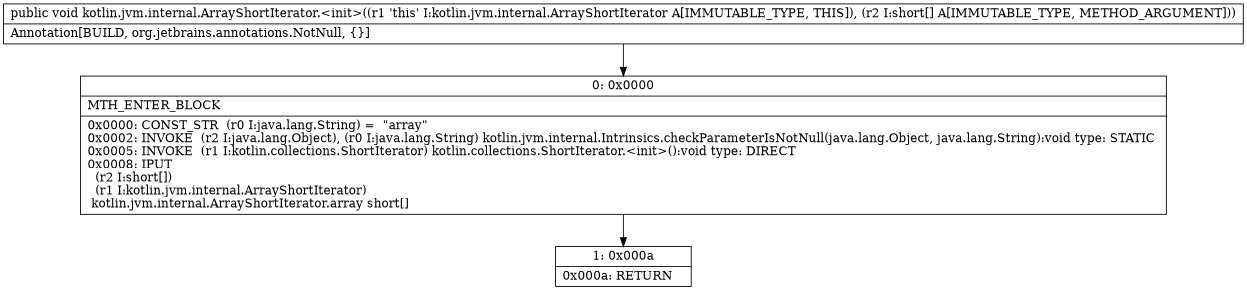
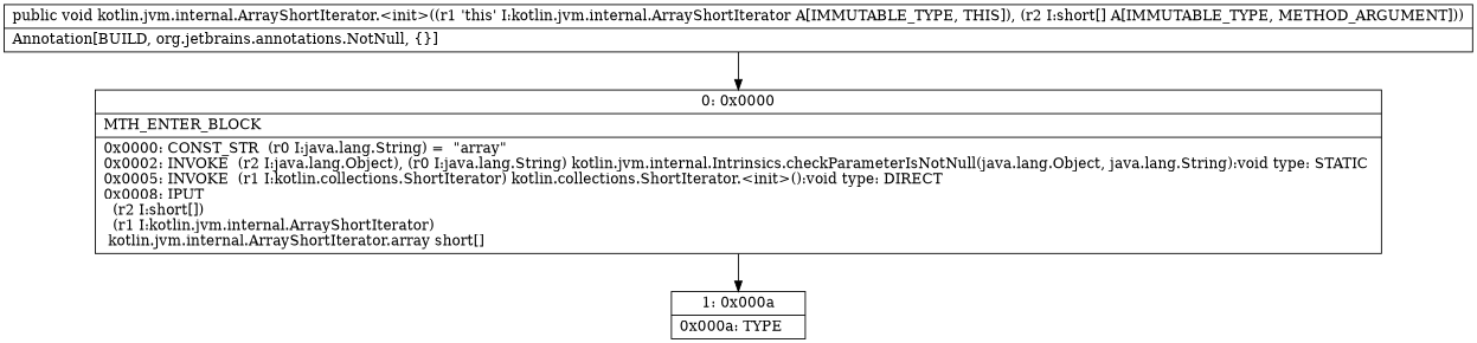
  digraph {
    node [shape=record]
    n1 [label="{0\:\ 0x0000|MTH_ENTER_BLOCK\l|0x0000: CONST_STR  (r0 I:java.lang.String) =  \"array\" \l0x0002: INVOKE  (r2 I:java.lang.Object), (r0 I:java.lang.String) kotlin.jvm.internal.Intrinsics.checkParameterIsNotNull(java.lang.Object, java.lang.String):void type: STATIC \l0x0005: INVOKE  (r1 I:kotlin.collections.ShortIterator) kotlin.collections.ShortIterator.\<init\>():void type: DIRECT \l0x0008: IPUT  \l  (r2 I:short[])\l  (r1 I:kotlin.jvm.internal.ArrayShortIterator)\l kotlin.jvm.internal.ArrayShortIterator.array short[] \l}"]
-   n2 [label="{1\:\ 0x000a|0x000a: RETURN   \l}"]
+   n2 [label="{1\:\ 0x000a|0x000a: TYPE   \l}"]
    n3 [label="{public void kotlin.jvm.internal.ArrayShortIterator.\<init\>((r1 'this' I:kotlin.jvm.internal.ArrayShortIterator A[IMMUTABLE_TYPE, THIS]), (r2 I:short[] A[IMMUTABLE_TYPE, METHOD_ARGUMENT]))  | Annotation[BUILD, org.jetbrains.annotations.NotNull, \{\}]\l}"]
    n1 -> n2
    n3 -> n1
  }
